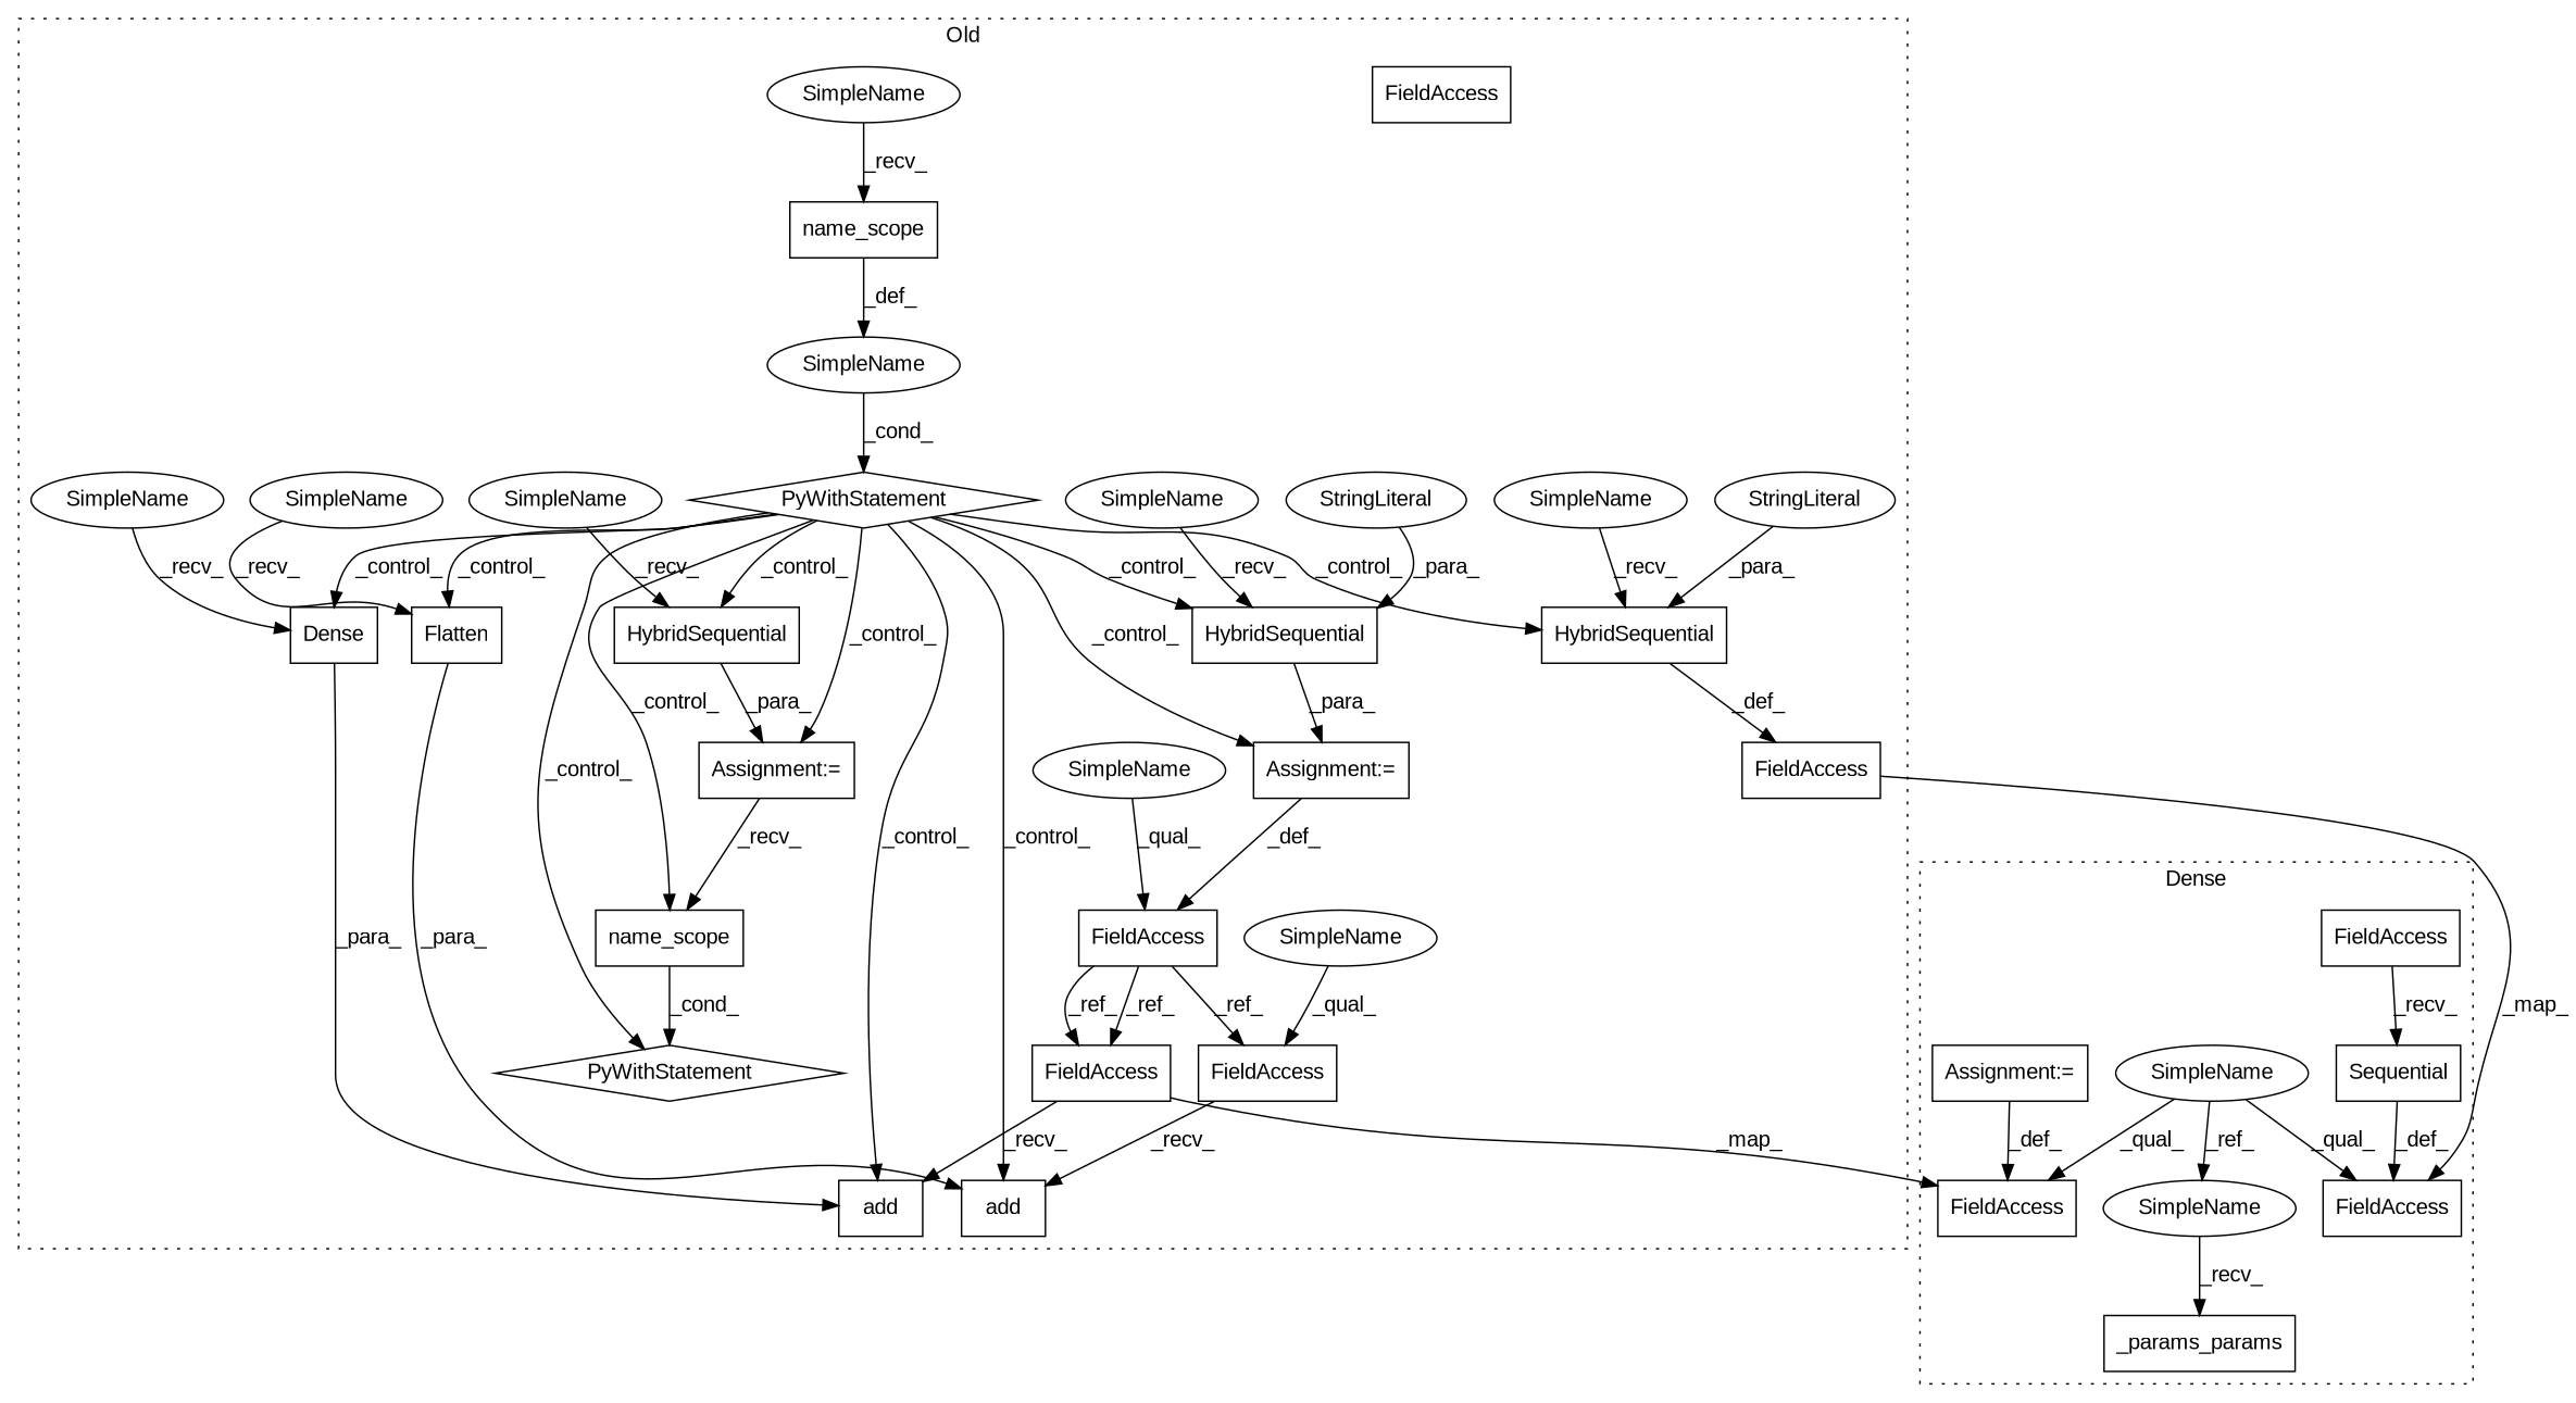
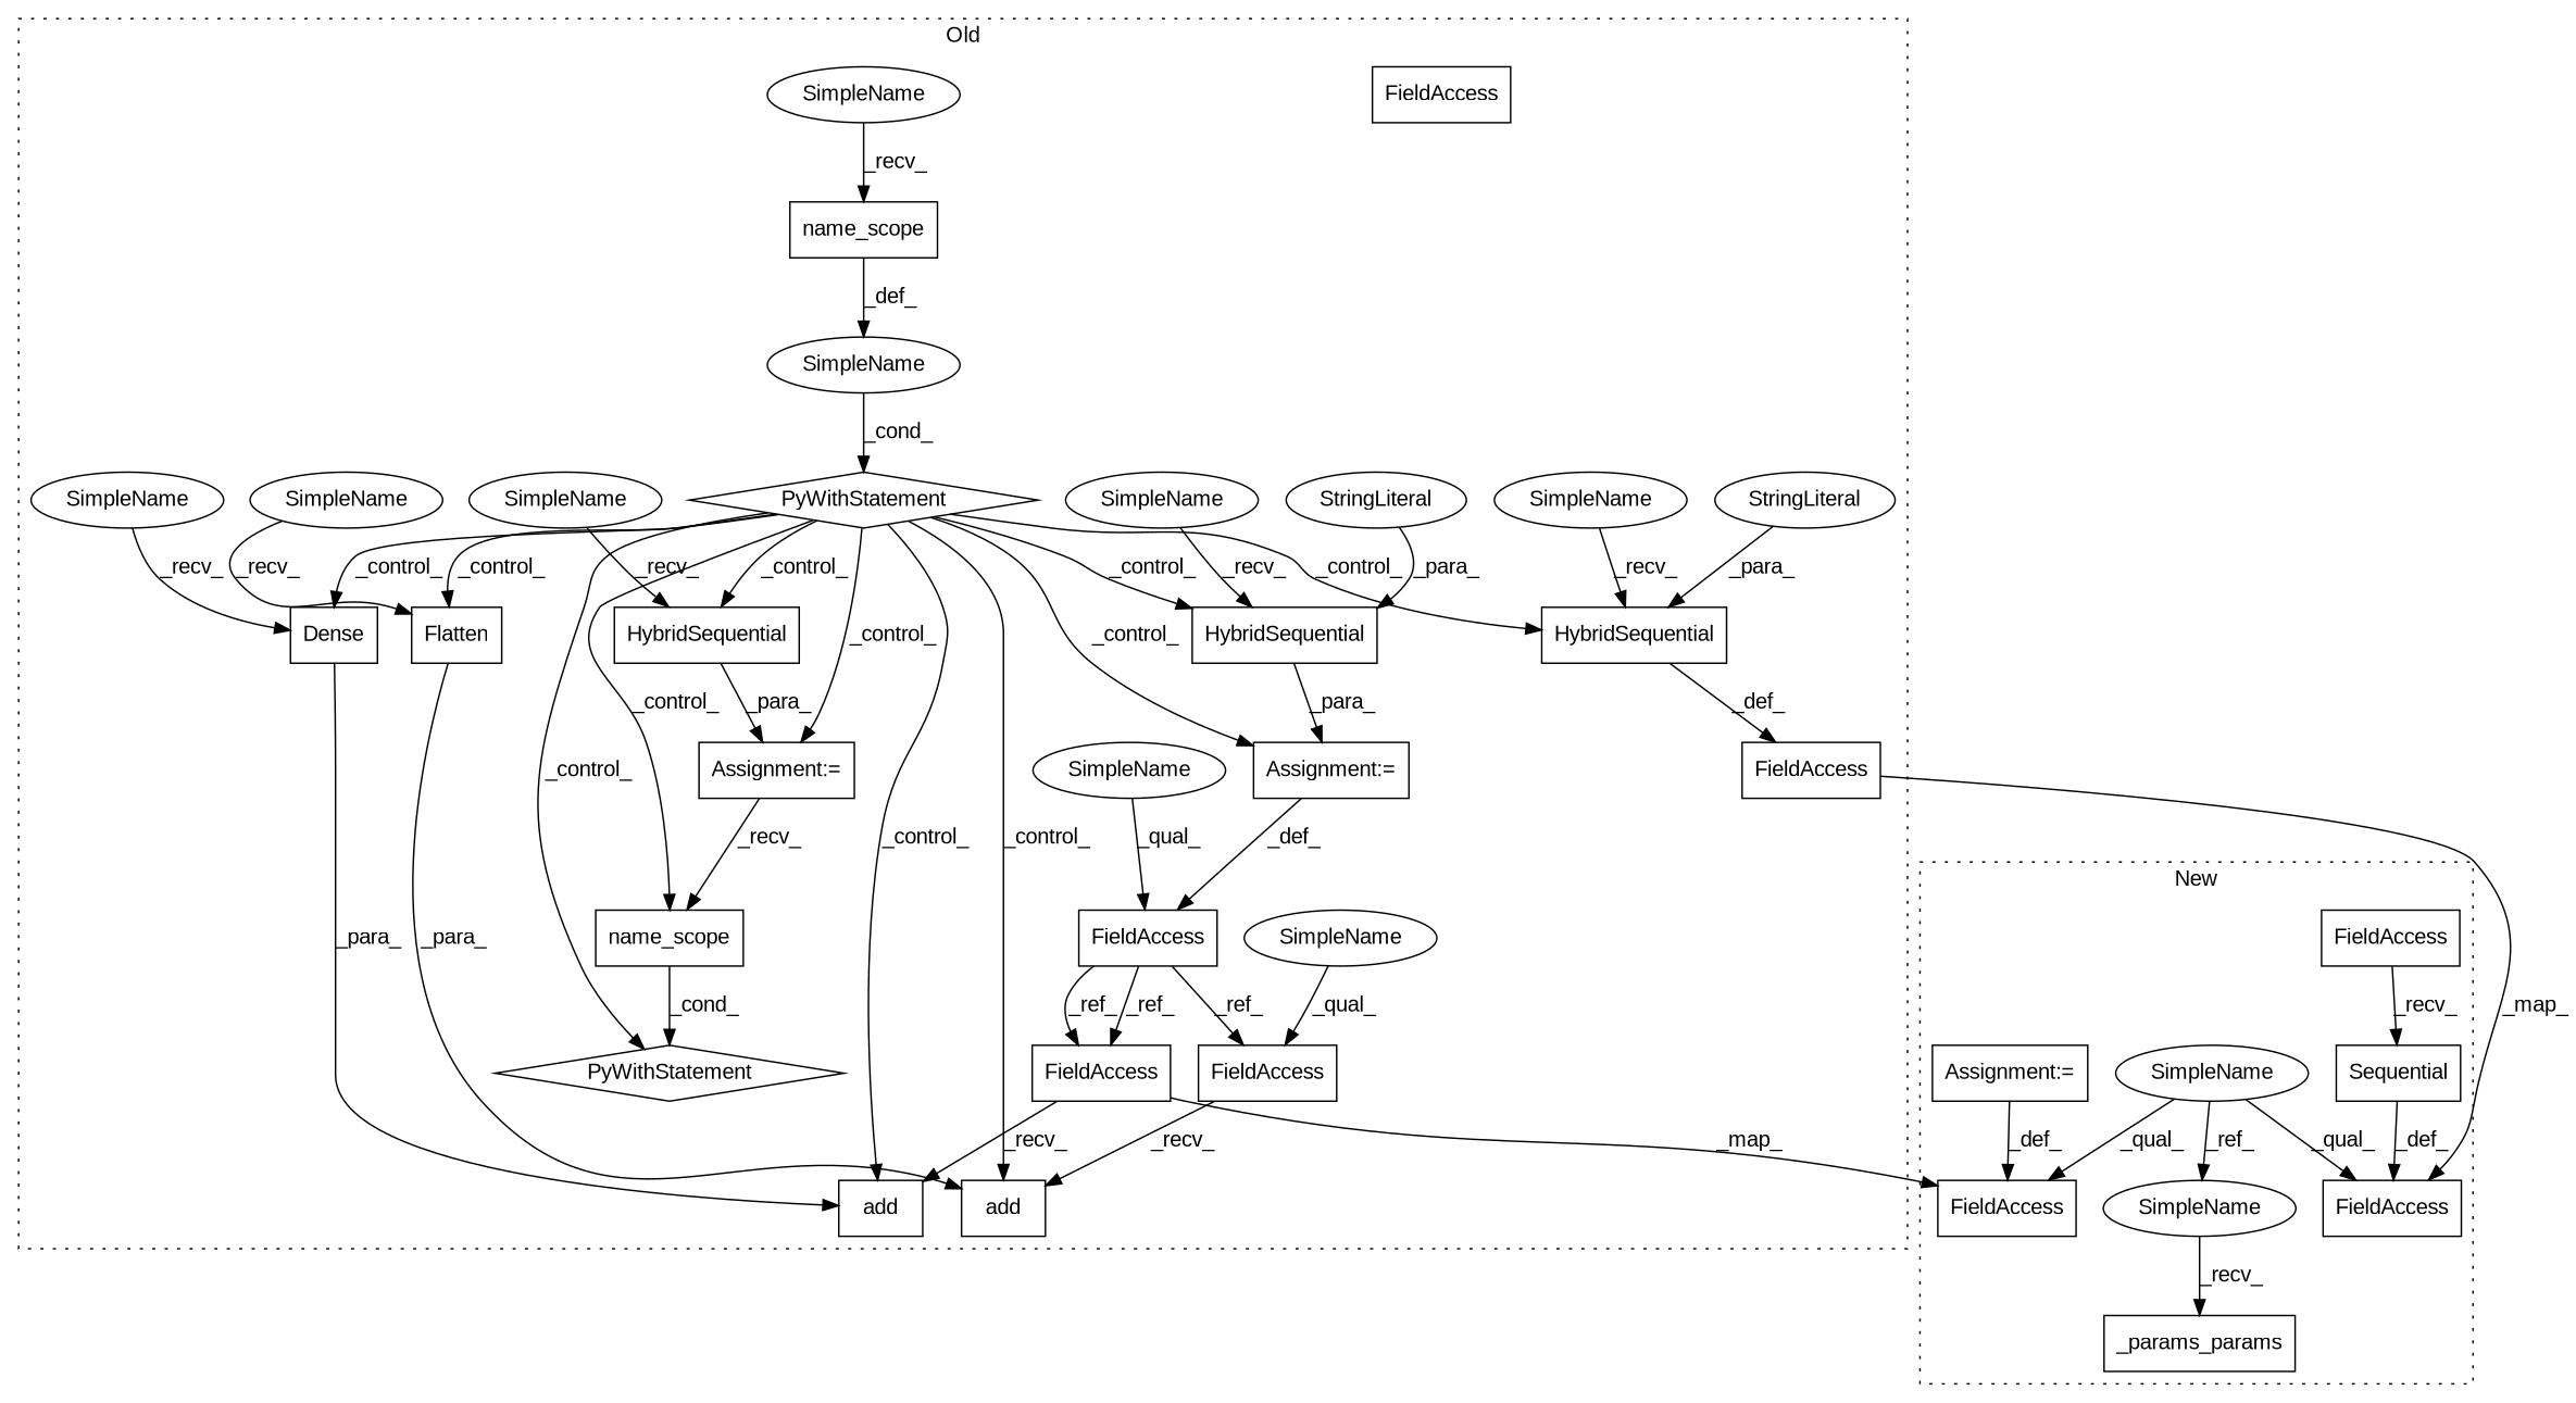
  digraph {
    fontname="Liberation Sans"
    node [a=32 fontname="Liberation Sans" l=2 s=6874 shape=box]
    edge [fontname="Liberation Sans"]
    n1 [l="6,1" label=Dense s="6973,6998"]
    n2 [l="4,1" label=add s="6966,6999"]
    n3 [a=104 l="10,2" label=PyWithStatement s="5900,5927" shape=diamond]
    n4 [l="4,1" label=add s="6929,6945"]
    n5 [l=9 label=Flatten s=6936]
    n6 [a=104 l="10,2" label=PyWithStatement s="6304,6332" shape=diamond]
    n7 [a=22 l=11 label=FieldAccess]
    n8 [a=42 label=SimpleName shape=ellipse l="" s=""]
    n9 [a=22 l=11 label=FieldAccess s=6954]
    n10 [a=22 l=13 label=FieldAccess s=5937]
    n11 [l=12 label=name_scope s=5915]
    n12 [l="17,1" label=HybridSequential s="6889,6908"]
    n13 [l="17,1" label=HybridSequential s="6252,6293"]
    n14 [a=45 label=StringLiteral s=6906 shape=ellipse]
    n15 [l="17,1" label=HybridSequential s="5954,5973"]
    n16 [a=45 label=StringLiteral s=5971 shape=ellipse]
    n17 [l=12 label=name_scope s=6320]
    n18 [a=7 l=1 label="Assignment:=" s=6248]
    n19 [a=7 l=1 label="Assignment:=" s=6885]
    n20 [a=22 l=11 label=FieldAccess s=6917]
    n21 [a=22 l=11 label=FieldAccess s=6954]
    n22 [a=42 l=4 label=SimpleName shape=ellipse]
    n23 [a=42 l=4 label=SimpleName s=5910 shape=ellipse]
    n24 [a=42 l=4 label=SimpleName s=6917 shape=ellipse]
    n25 [a=42 label=SimpleName s=6249 shape=ellipse]
    n26 [a=42 label=SimpleName s=6933 shape=ellipse]
    n27 [a=42 label=SimpleName s=5951 shape=ellipse]
    n28 [a=42 label=SimpleName s=6970 shape=ellipse]
    n29 [a=42 label=SimpleName s=6886 shape=ellipse]
    n30 [l=14 label=_params_params s=6351]
    n31 [a=42 l=4 label=SimpleName s=5195 shape=ellipse]
    n32 [a=22 l=11 label=FieldAccess s=6288]
    n33 [a=22 l=13 label=FieldAccess s=5411]
    n34 [a=7 l="69,2" label="Assignment:=" s="5736,5853"]
    n35 [l=12 label=Sequential s=5434]
    n36 [a=22 l=5 label=FieldAccess s=5425]
    n37 [a=42 l=4 label=SimpleName s=6346 shape=ellipse]
    subgraph cluster_1 {
      label=Old
      style=dotted
      n1
      n2
      n3
      n4
      n5
      n6
      n7
      n8
      n9
      n10
      n11
      n12
      n13
      n14
      n15
      n16
      n17
      n18
      n19
      n20
      n21
      n22
      n23
      n24
      n25
      n26
      n27
      n28
      n29
    }
    subgraph cluster_2 {
-     label=Dense
+     label=New
      style=dotted
      n30
      n31
      n32
      n33
      n34
      n35
      n36
      n37
    }
    n1 -> n2 [label=_para_]
    n3 -> n1 [label=_control_]
    n3 -> n2 [label=_control_]
    n3 -> n4 [label=_control_]
    n3 -> n5 [label=_control_]
    n3 -> n6 [label=_control_]
    n3 -> n12 [label=_control_]
    n3 -> n13 [label=_control_]
    n3 -> n15 [label=_control_]
    n3 -> n17 [label=_control_]
    n3 -> n18 [label=_control_]
    n3 -> n19 [label=_control_]
    n5 -> n4 [label=_para_]
    n7 -> n20 [label=_ref_]
    n7 -> n21 [label=_ref_]
    n7 -> n21 [label=_ref_]
    n8 -> n3 [label=_cond_]
    n10 -> n33 [label=_map_]
    n11 -> n8 [label=_def_]
    n12 -> n19 [label=_para_]
    n13 -> n18 [label=_para_]
    n14 -> n12 [label=_para_]
    n15 -> n10 [label=_def_]
    n16 -> n15 [label=_para_]
    n17 -> n6 [label=_cond_]
    n18 -> n17 [label=_recv_]
    n19 -> n7 [label=_def_]
    n20 -> n4 [label=_recv_]
    n21 -> n2 [label=_recv_]
    n21 -> n32 [label=_map_]
    n22 -> n7 [label=_qual_]
    n23 -> n11 [label=_recv_]
    n24 -> n20 [label=_qual_]
    n25 -> n13 [label=_recv_]
    n26 -> n5 [label=_recv_]
    n27 -> n15 [label=_recv_]
    n28 -> n1 [label=_recv_]
    n29 -> n12 [label=_recv_]
    n31 -> n32 [label=_qual_]
    n31 -> n33 [label=_qual_]
    n31 -> n37 [label=_ref_]
    n34 -> n32 [label=_def_]
    n35 -> n33 [label=_def_]
    n36 -> n35 [label=_recv_]
    n37 -> n30 [label=_recv_]
  }
